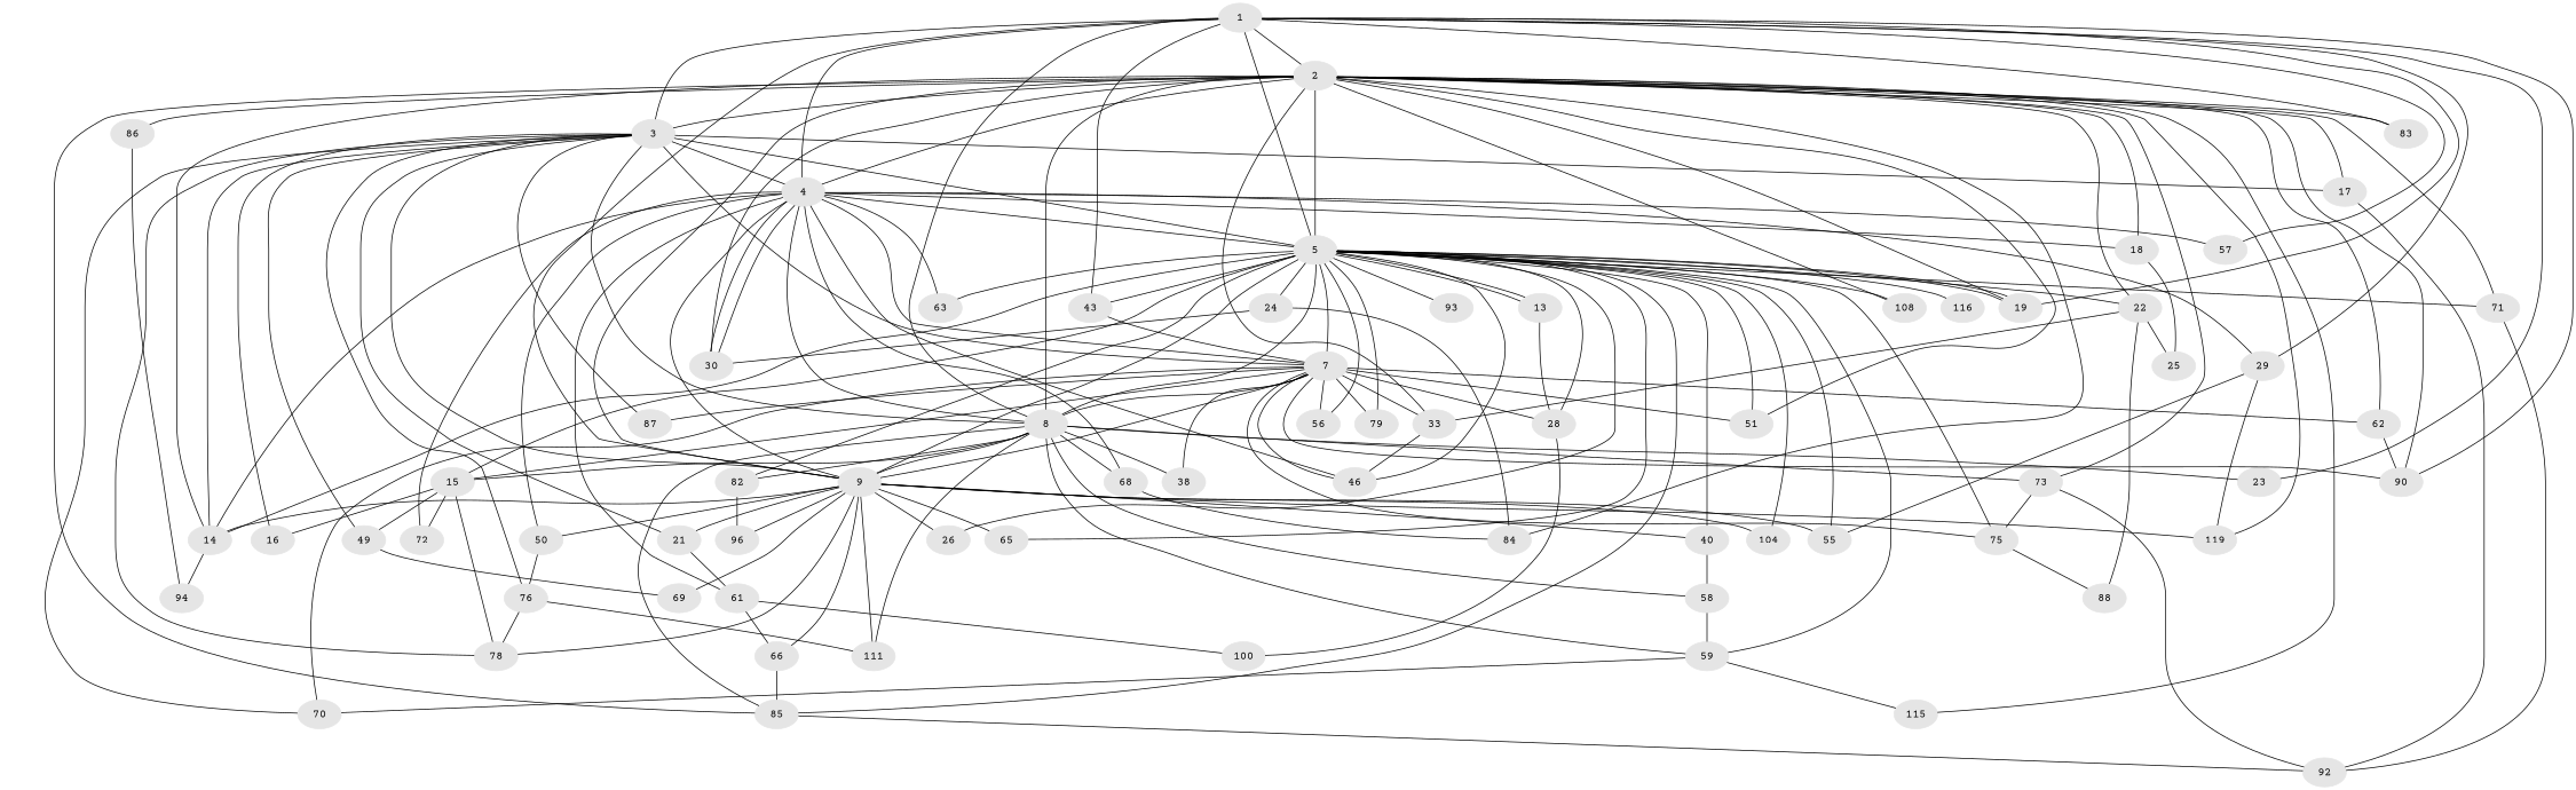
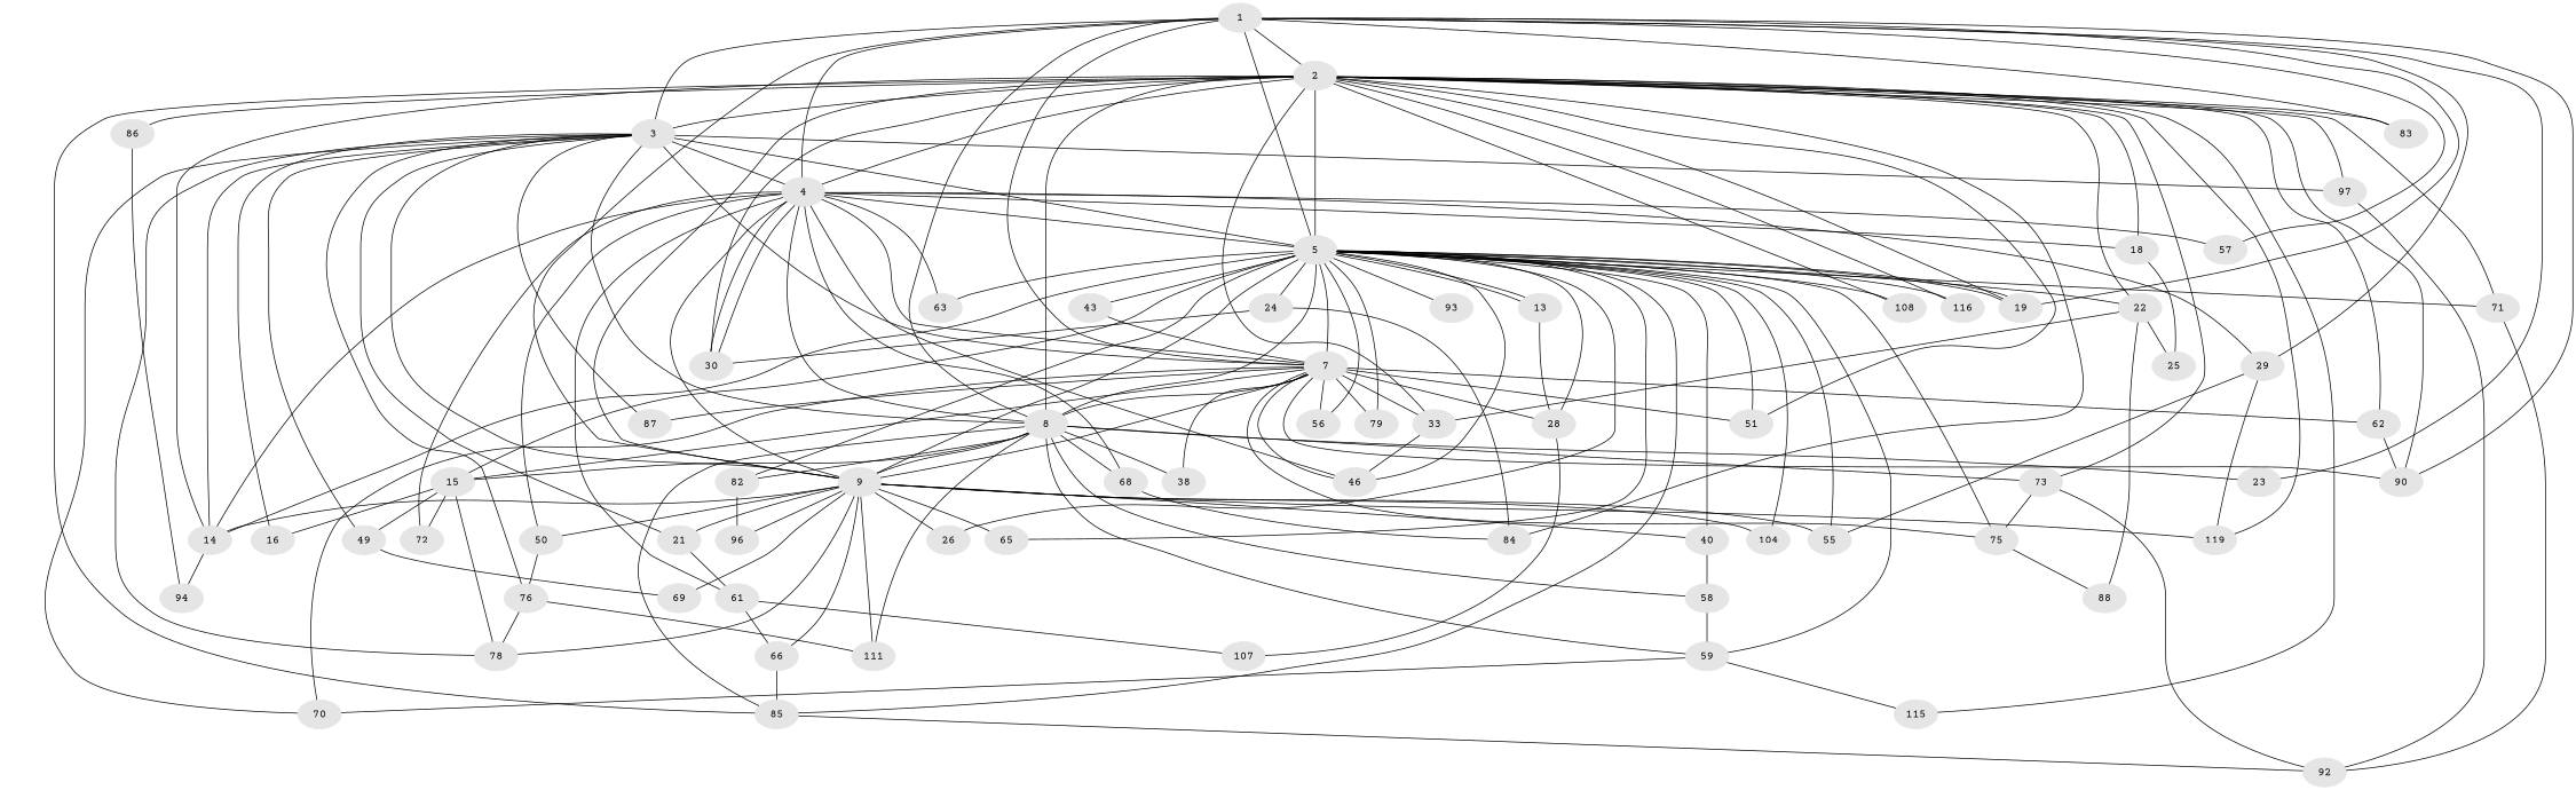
  graph {
    fontname="Courier Prime"
    node [color=gray90 fontname="Courier Prime" style=filled]
    edge [fontname="Courier Prime"]
    2 [super="+6+67+37+47+89+95+53"]
    3 [super="+60+35+106+36"]
    4 [super="+52+64"]
    5 [super="+131+122+80+32+101+97+12+107+10+11"]
    8 [super="+127+42+34"]
    9 [super="+117"]
    19 [super="+45+31"]
    83
    90 [super="+110"]
    14
-   17
+   17 [label=97]
    18
    22
    30 [super="+48"]
    33 [super="+81"]
    51
    62 [super="+141"]
    71
    73
    84 [super="+123"]
    85 [super="+132+113"]
    86
    108
    115
    116
    119 [super="+120"]
    1
    7 [super="+44+140+136+54"]
    23
    29
    57
    16
    21
    49
    70 [super="+125"]
    76 [super="+114"]
    78 [super="+144"]
    87
    46 [super="+91"]
    50
    61
    63
    68
    72
    13
    15 [super="+103"]
    24
    26
    28
    40
    43
    55 [super="+99"]
    56 [super="+138"]
    59 [super="+129+118"]
    65
    75
    79
    82
    93
    104
    38
    58
    111 [super="+143"]
    66
    69
    96
    94
    92 [super="+135+112"]
    25
    88
-   100
+   100 [label=107]
    2 -- 3 [weight=3]
    2 -- 4 [weight=3]
    2 -- 5 [weight=7]
    2 -- 8 [weight=3]
    2 -- 9 [weight=2]
    2 -- 19
    2 -- 83
    2 -- 90
    2 -- 14
    2 -- 17
    2 -- 18
    2 -- 22
    2 -- 30
    2 -- 33 [weight=2]
    2 -- 51
    2 -- 62
    2 -- 71
    2 -- 73
    2 -- 84
    2 -- 85
    2 -- 86 [weight=2]
    2 -- 108
    2 -- 115
+   2 -- 116
    2 -- 119
    3 -- 4 [weight=2]
    3 -- 5 [weight=11]
    3 -- 8 [weight=2]
    3 -- 9
    3 -- 14
    3 -- 17
    3 -- 7 [weight=3]
    3 -- 16
    3 -- 21
    3 -- 49
    3 -- 70
    3 -- 76
    3 -- 78
    3 -- 87
    4 -- 5 [weight=3]
    4 -- 8
    4 -- 9
    4 -- 14
    4 -- 18
    4 -- 30
    4 -- 30
    4 -- 7
    4 -- 29
    4 -- 57
    4 -- 46
    4 -- 50
    4 -- 61 [weight=2]
    4 -- 63
    4 -- 68
    4 -- 72
    5 -- 8 [weight=3]
    5 -- 9 [weight=3]
    5 -- 19 [weight=2]
    5 -- 19
    5 -- 14
    5 -- 22
    5 -- 51
    5 -- 71
    5 -- 85
    5 -- 108
    5 -- 116
    5 -- 7 [weight=6]
    5 -- 46
    5 -- 63
    5 -- 13
    5 -- 13
    5 -- 15 [weight=2]
    5 -- 24 [weight=2]
    5 -- 26
    5 -- 28
    5 -- 40
    5 -- 43 [weight=2]
    5 -- 55
    5 -- 56 [weight=2]
    5 -- 59
    5 -- 65
    5 -- 75
    5 -- 79
    5 -- 82
    5 -- 93 [weight=2]
    5 -- 104
    8 -- 9 [weight=2]
    8 -- 73
    8 -- 85
    8 -- 23
    8 -- 68
    8 -- 15 [weight=3]
    8 -- 59 [weight=2]
    8 -- 82
    8 -- 38
    8 -- 58
    8 -- 111
    9 -- 14
    9 -- 119
    9 -- 21
    9 -- 78
    9 -- 50
    9 -- 26
    9 -- 40
    9 -- 55
    9 -- 65
    9 -- 104
    9 -- 111 [weight=2]
    9 -- 66
    9 -- 69
    9 -- 96
    14 -- 94
    17 -- 92
    18 -- 25
    22 -- 33
    22 -- 25
    22 -- 88
    33 -- 46
    62 -- 90
    71 -- 92
    73 -- 75
    73 -- 92
    85 -- 92
    86 -- 94
    1 -- 2 [weight=2]
    1 -- 3
    1 -- 4
    1 -- 5 [weight=2]
    1 -- 8
    1 -- 9
    1 -- 19
    1 -- 83
    1 -- 90
-   1 -- 43
+   1 -- 7
    1 -- 23
    1 -- 29
    1 -- 57
    7 -- 8
    7 -- 9
    7 -- 90
    7 -- 33 [weight=2]
    7 -- 51
    7 -- 62
    7 -- 70
    7 -- 87
    7 -- 46
    7 -- 15 [weight=2]
    7 -- 28
    7 -- 56
    7 -- 75
    7 -- 79
    7 -- 38
    29 -- 119
    29 -- 55
    21 -- 61
    49 -- 69
    76 -- 78
    76 -- 111
    50 -- 76
    61 -- 66
    61 -- 100
    68 -- 84
    13 -- 28
    15 -- 16
    15 -- 49
    15 -- 78
    15 -- 72
    24 -- 30
    24 -- 84
    28 -- 100
    40 -- 58
    43 -- 7 [weight=2]
    59 -- 115
    59 -- 70
    75 -- 88
    82 -- 96
    58 -- 59
    66 -- 85
  }
